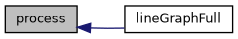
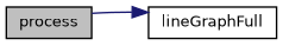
  digraph {
    rankdir=LR
    node [color=black fontname=Helvetica fontsize=10 shape=record style=filled]
    n1 [fillcolor=grey75 fontcolor=black height=0.2 label=process width=0.4]
    n2 [fillcolor=white height=0.2 label=lineGraphFull width=0.4]
-   n1 -> n2 [color=midnightblue dir=back fontname=Helvetica fontsize=10 labelfontname=Helvetica labelfontsize=10 style=solid]
+   n2 -> n1 [color=midnightblue dir=back fontname=Helvetica fontsize=10 labelfontname=Helvetica labelfontsize=10 style=solid]
  }
